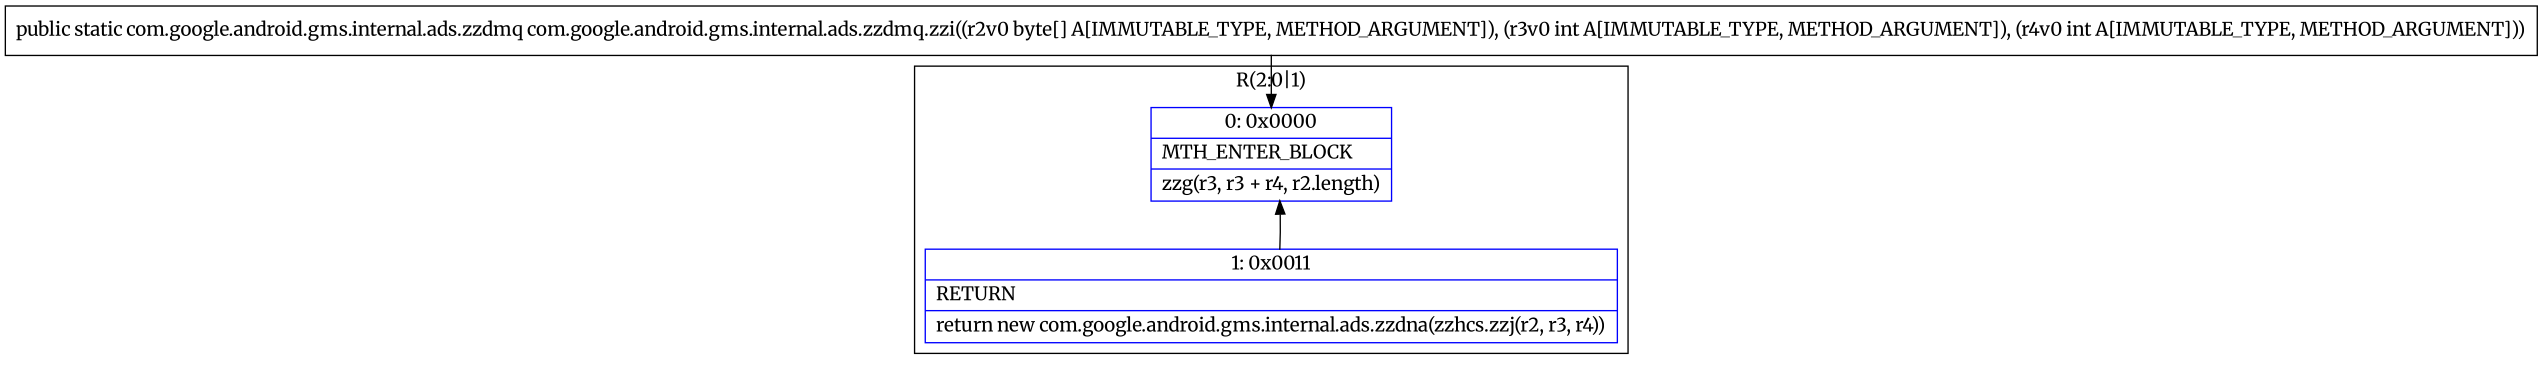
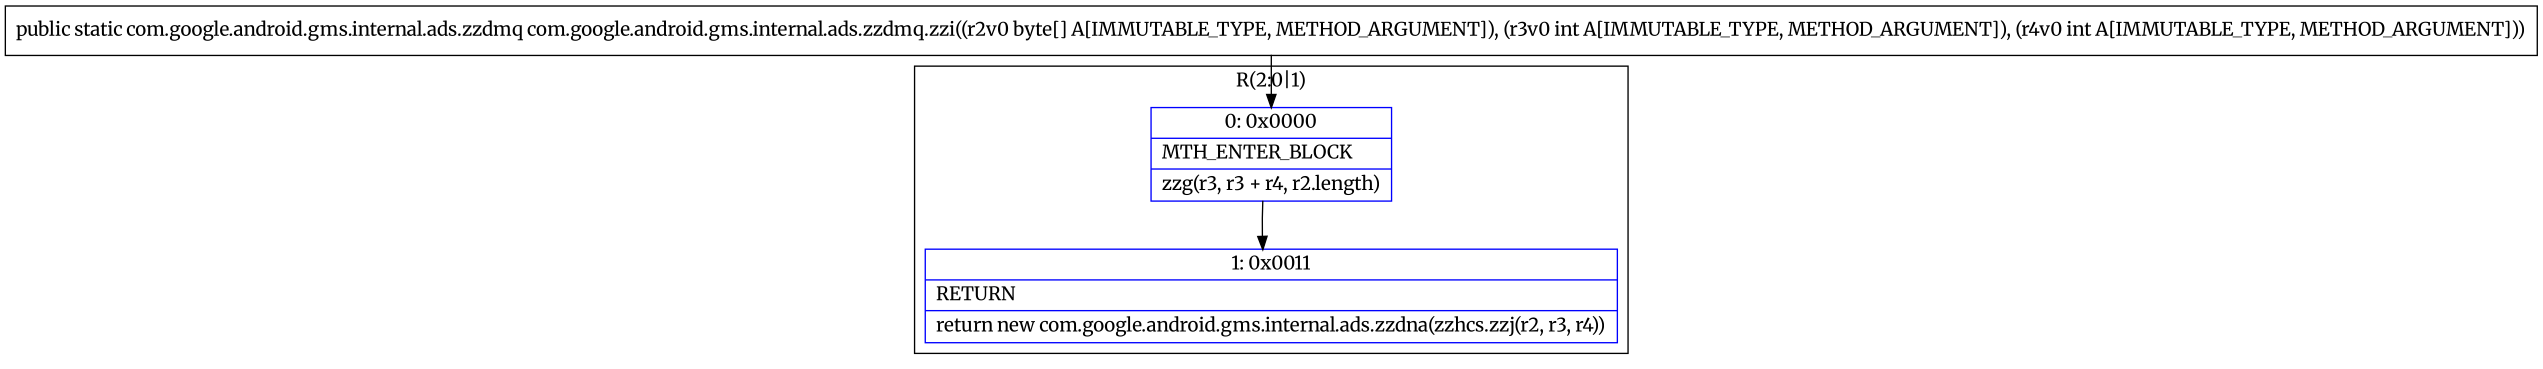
  digraph {
    fontname=Merriweather
    node [color=blue shape=record fontname=Merriweather]
    edge [fontname=Merriweather]
    n1 [label="{0\:\ 0x0000|MTH_ENTER_BLOCK\l|zzg(r3, r3 + r4, r2.length)\l}"]
    n2 [label="{1\:\ 0x0011|RETURN\l|return new com.google.android.gms.internal.ads.zzdna(zzhcs.zzj(r2, r3, r4))\l}"]
    n3 [label="{public static com.google.android.gms.internal.ads.zzdmq com.google.android.gms.internal.ads.zzdmq.zzi((r2v0 byte[] A[IMMUTABLE_TYPE, METHOD_ARGUMENT]), (r3v0 int A[IMMUTABLE_TYPE, METHOD_ARGUMENT]), (r4v0 int A[IMMUTABLE_TYPE, METHOD_ARGUMENT])) }" color=""]
    subgraph cluster_1 {
      label="R(2:0|1)"
      n1
      n2
    }
-   n2 -> n1
+   n1 -> n2
    n3 -> n1
  }
